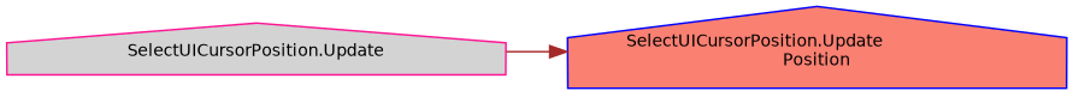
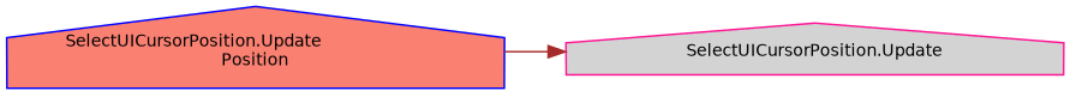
  digraph {
    rankdir=RL
    node [fontname=Helvetica fontsize=10 shape=house style=filled]
    n1 [color=blue fillcolor=salmon fontcolor=black height=0.2 label="SelectUICursorPosition.Update\lPosition" width=0.4]
    n2 [color=deeppink fillcolor=lightgrey height=0.2 label="SelectUICursorPosition.Update" width=0.4]
-   n1 -> n2 [color=brown dir=back fontname=Helvetica fontsize=10 labelfontname=Helvetica labelfontsize=10 style=solid]
+   n2 -> n1 [color=brown dir=back fontname=Helvetica fontsize=10 labelfontname=Helvetica labelfontsize=10 style=solid]
  }
